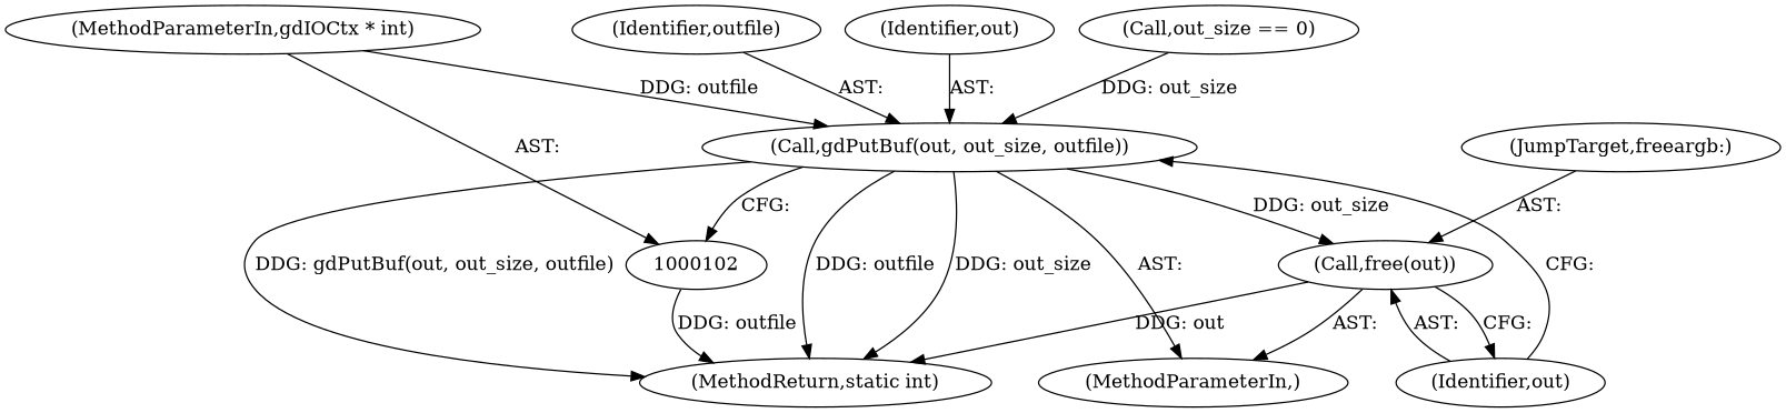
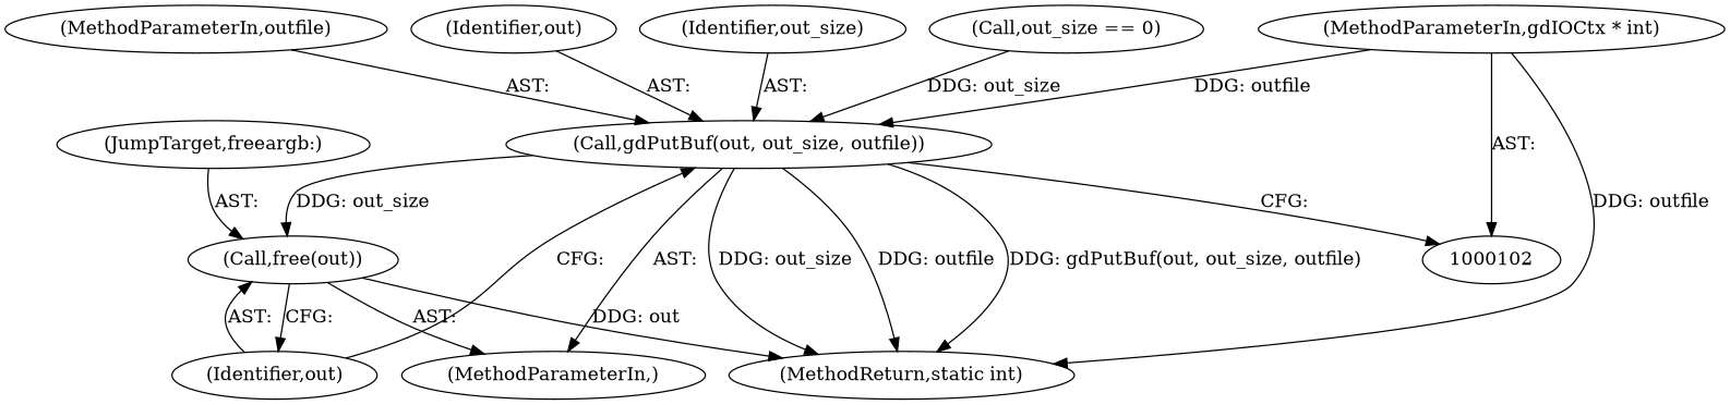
  digraph {
    n1 [label="(MethodParameterIn,gdIOCtx * int)"]
    n2 [label="(Call,gdPutBuf(out, out_size, outfile))"]
    n3 [label="(MethodReturn,static int)"]
    1000102
    n5 [label="(Call,free(out))"]
    n6 [label="(MethodParameterIn,)"]
    n7 [label="(Identifier,out)"]
-   n8 [label="(Identifier,outfile)"]
+   n8 [label="(MethodParameterIn,outfile)"]
    n9 [label="(Identifier,out)"]
    n10 [label="(JumpTarget,freeargb:)"]
+   n11 [label="(Identifier,out_size)"]
    n12 [label="(Call,out_size == 0)"]
    n1 -> n2 [label="DDG: outfile"]
-   1000102 -> n3 [label="DDG: outfile"]
+   n1 -> n3 [label="DDG: outfile"]
    n1 -> 1000102 [label="AST: "]
    n2 -> n3 [label="DDG: out_size"]
    n2 -> n3 [label="DDG: outfile"]
    n2 -> n3 [label="DDG: gdPutBuf(out, out_size, outfile)"]
    n2 -> 1000102 [label="CFG: "]
    n2 -> n5 [label="DDG: out_size"]
    n2 -> n6 [label="AST: "]
    n5 -> n3 [label="DDG: out"]
    n5 -> n6 [label="AST: "]
    n5 -> n7 [label="CFG: "]
    n7 -> n2 [label="CFG: "]
    n7 -> n5 [label="AST: "]
    n8 -> n2 [label="AST: "]
    n9 -> n2 [label="AST: "]
    n10 -> n5 [label="AST: "]
+   n11 -> n2 [label="AST: "]
    n12 -> n2 [label="DDG: out_size"]
  }
